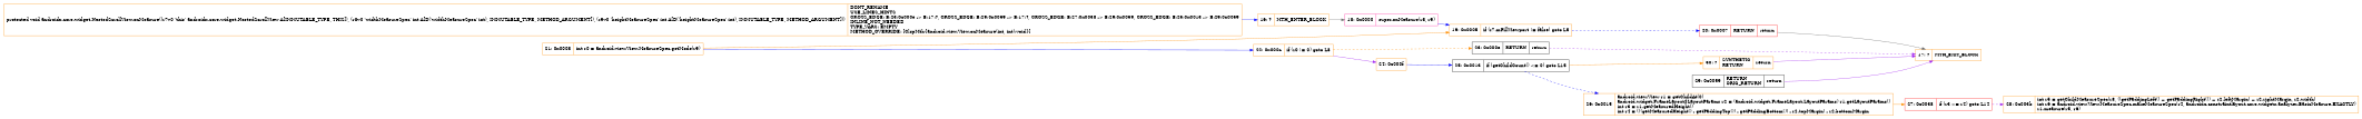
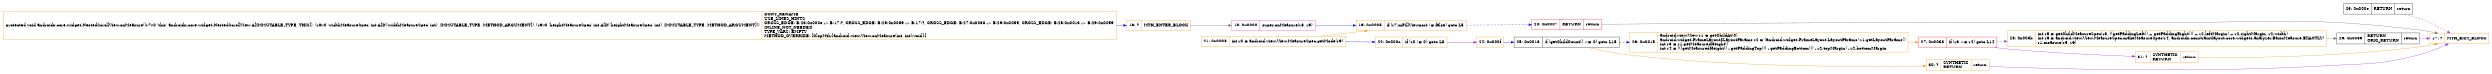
  digraph {
    rankdir=LR
    node [color=darkorange shape=record]
    edge [color=blue]
    n1 [label="{16\:\ ?|MTH_ENTER_BLOCK\l}"]
    n2 [color=deeppink label="{18\:\ 0x0000|super.onMeasure(r8, r9)\l}"]
    n3 [label="{19\:\ 0x0005|if (r7.mFillViewport != false) goto L5\l}"]
    n4 [color=red label="{20\:\ 0x0007|RETURN\l|return\l}"]
    n5 [label="{17\:\ ?|MTH_EXIT_BLOCK\l}"]
    n6 [label="{21\:\ 0x0008|int r0 = android.view.View.MeasureSpec.getMode(r9)\l}"]
    n7 [label="{22\:\ 0x000c|if (r0 != 0) goto L8\l}"]
    n8 [color=black label="{23\:\ 0x000e|RETURN\l|return\l}"]
    n9 [label="{24\:\ 0x000f}"]
    n10 [color=black label="{25\:\ 0x0013|if (getChildCount() \<= 0) goto L15\l}"]
    n11 [label="{26\:\ 0x0015|android.view.View r1 = getChildAt(0)\landroid.widget.FrameLayout$LayoutParams r2 = (android.widget.FrameLayout.LayoutParams) r1.getLayoutParams()\lint r3 = r1.getMeasuredHeight()\lint r4 = (((getMeasuredHeight() \- getPaddingTop()) \- getPaddingBottom()) \- r2.topMargin) \- r2.bottomMargin\l}"]
    n12 [label="{30\:\ ?|SYNTHETIC\lRETURN\l|return\l}"]
    n13 [color=red label="{27\:\ 0x0038|if (r3 \>= r4) goto L14\l}"]
    n14 [label="{28\:\ 0x003b|int r5 = getChildMeasureSpec(r8, ((getPaddingLeft() + getPaddingRight()) + r2.leftMargin) + r2.rightMargin, r2.width)\lint r6 = android.view.View.MeasureSpec.makeMeasureSpec(r4, androidx.constraintlayout.core.widgets.analyzer.BasicMeasure.EXACTLY)\lr1.measure(r5, r6)\l}"]
+   n15 [label="{31\:\ ?|SYNTHETIC\lRETURN\l|return\l}"]
    n16 [color=black label="{29\:\ 0x0059|RETURN\lORIG_RETURN\l|return\l}"]
    n17 [label="{protected void androidx.core.widget.NestedScrollView.onMeasure((r7v0 'this' androidx.core.widget.NestedScrollView A[IMMUTABLE_TYPE, THIS]), (r8v0 'widthMeasureSpec' int A[D('widthMeasureSpec' int), IMMUTABLE_TYPE, METHOD_ARGUMENT]), (r9v0 'heightMeasureSpec' int A[D('heightMeasureSpec' int), IMMUTABLE_TYPE, METHOD_ARGUMENT]))  | DONT_RENAME\lUSE_LINES_HINTS\lCROSS_EDGE: B:23:0x000e \-\> B:17:?, CROSS_EDGE: B:29:0x0059 \-\> B:17:?, CROSS_EDGE: B:27:0x0038 \-\> B:29:0x0059, CROSS_EDGE: B:25:0x0013 \-\> B:29:0x0059\lINLINE_NOT_NEEDED\lTYPE_VARS: EMPTY\lMETHOD_OVERRIDE: [ClspMth\{android.view.View.onMeasure(int, int):void\}]\l}"]
    n1 -> n2 [color=gray40]
    n2 -> n3
    n3 -> n4 [style=dashed]
    n4 -> n5 [color=gray40]
    n6 -> n3 [color=darkorange]
    n6 -> n7
-   n7 -> n8 [color=darkorange style=dashed]
    n7 -> n9 [color=purple]
    n8 -> n5 [color=purple style=dashed]
    n9 -> n10
    n10 -> n11 [style=dashed]
    n10 -> n12 [color=darkorange]
    n11 -> n13 [color=darkorange]
    n12 -> n5 [color=purple]
    n13 -> n14 [color=purple style=dashed]
+   n13 -> n15 [color=purple]
+   n14 -> n16 [color=gray40]
+   n15 -> n5 [color=darkorange]
    n16 -> n5 [color=purple]
    n17 -> n1
  }
